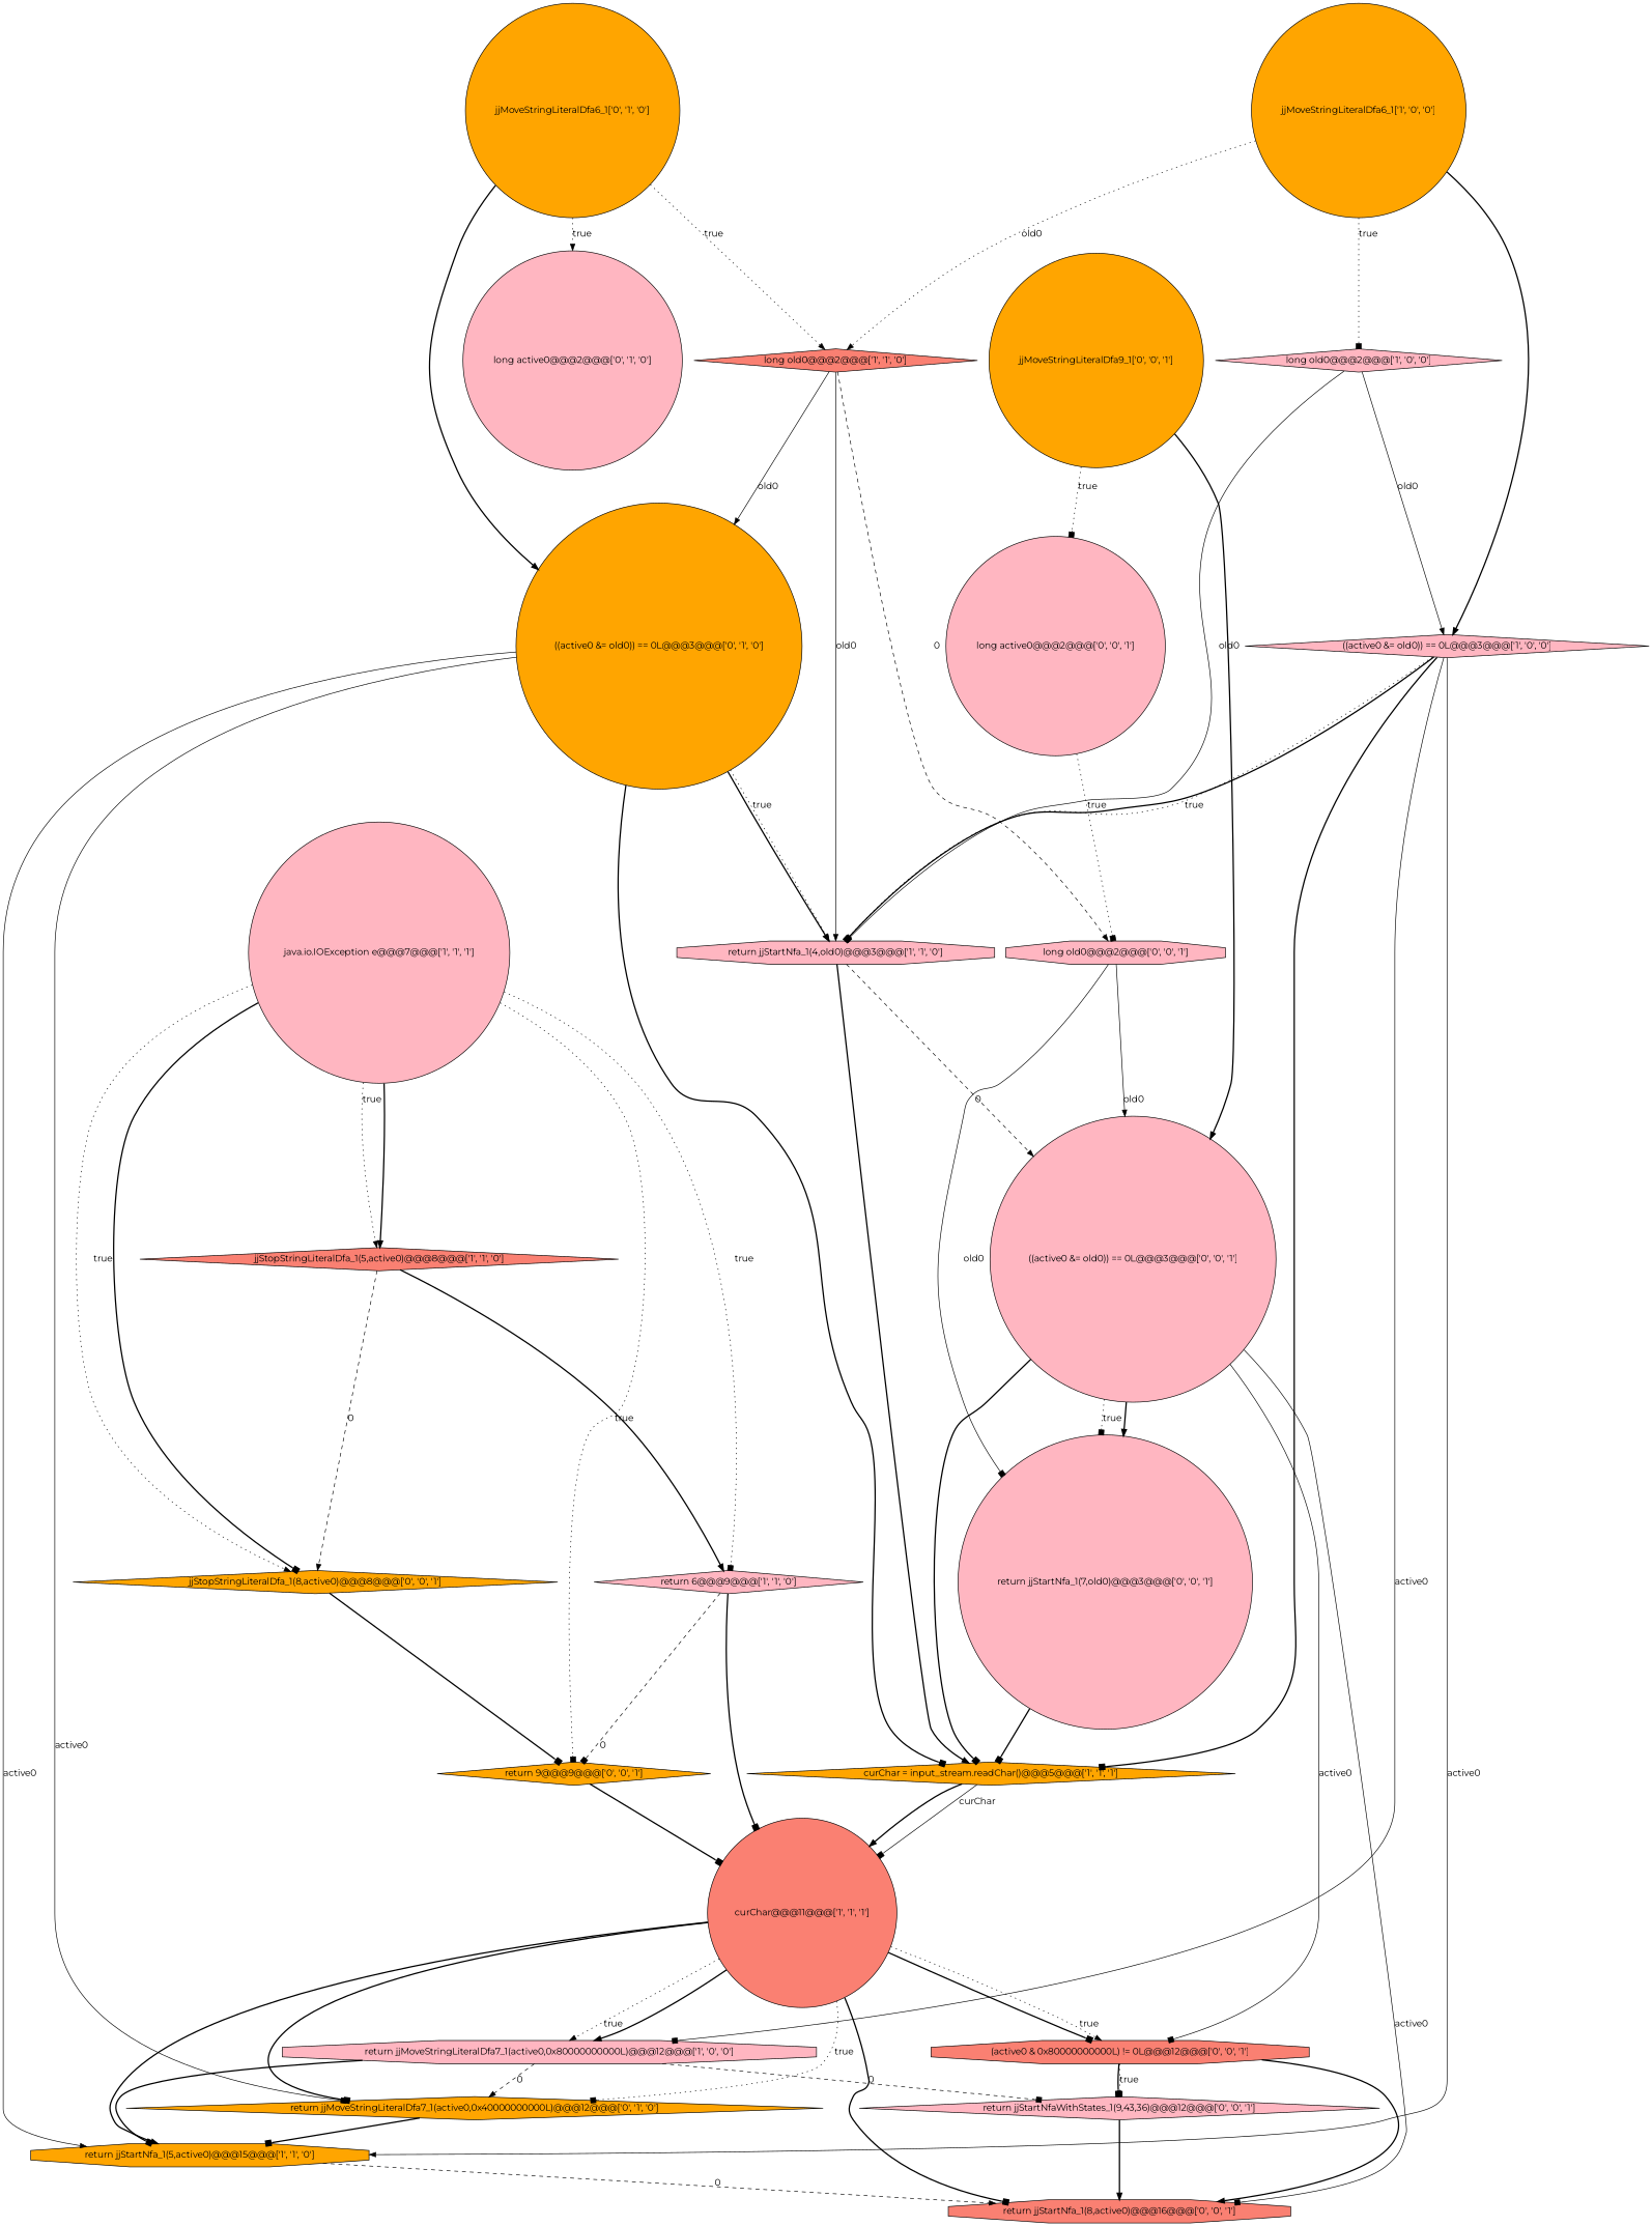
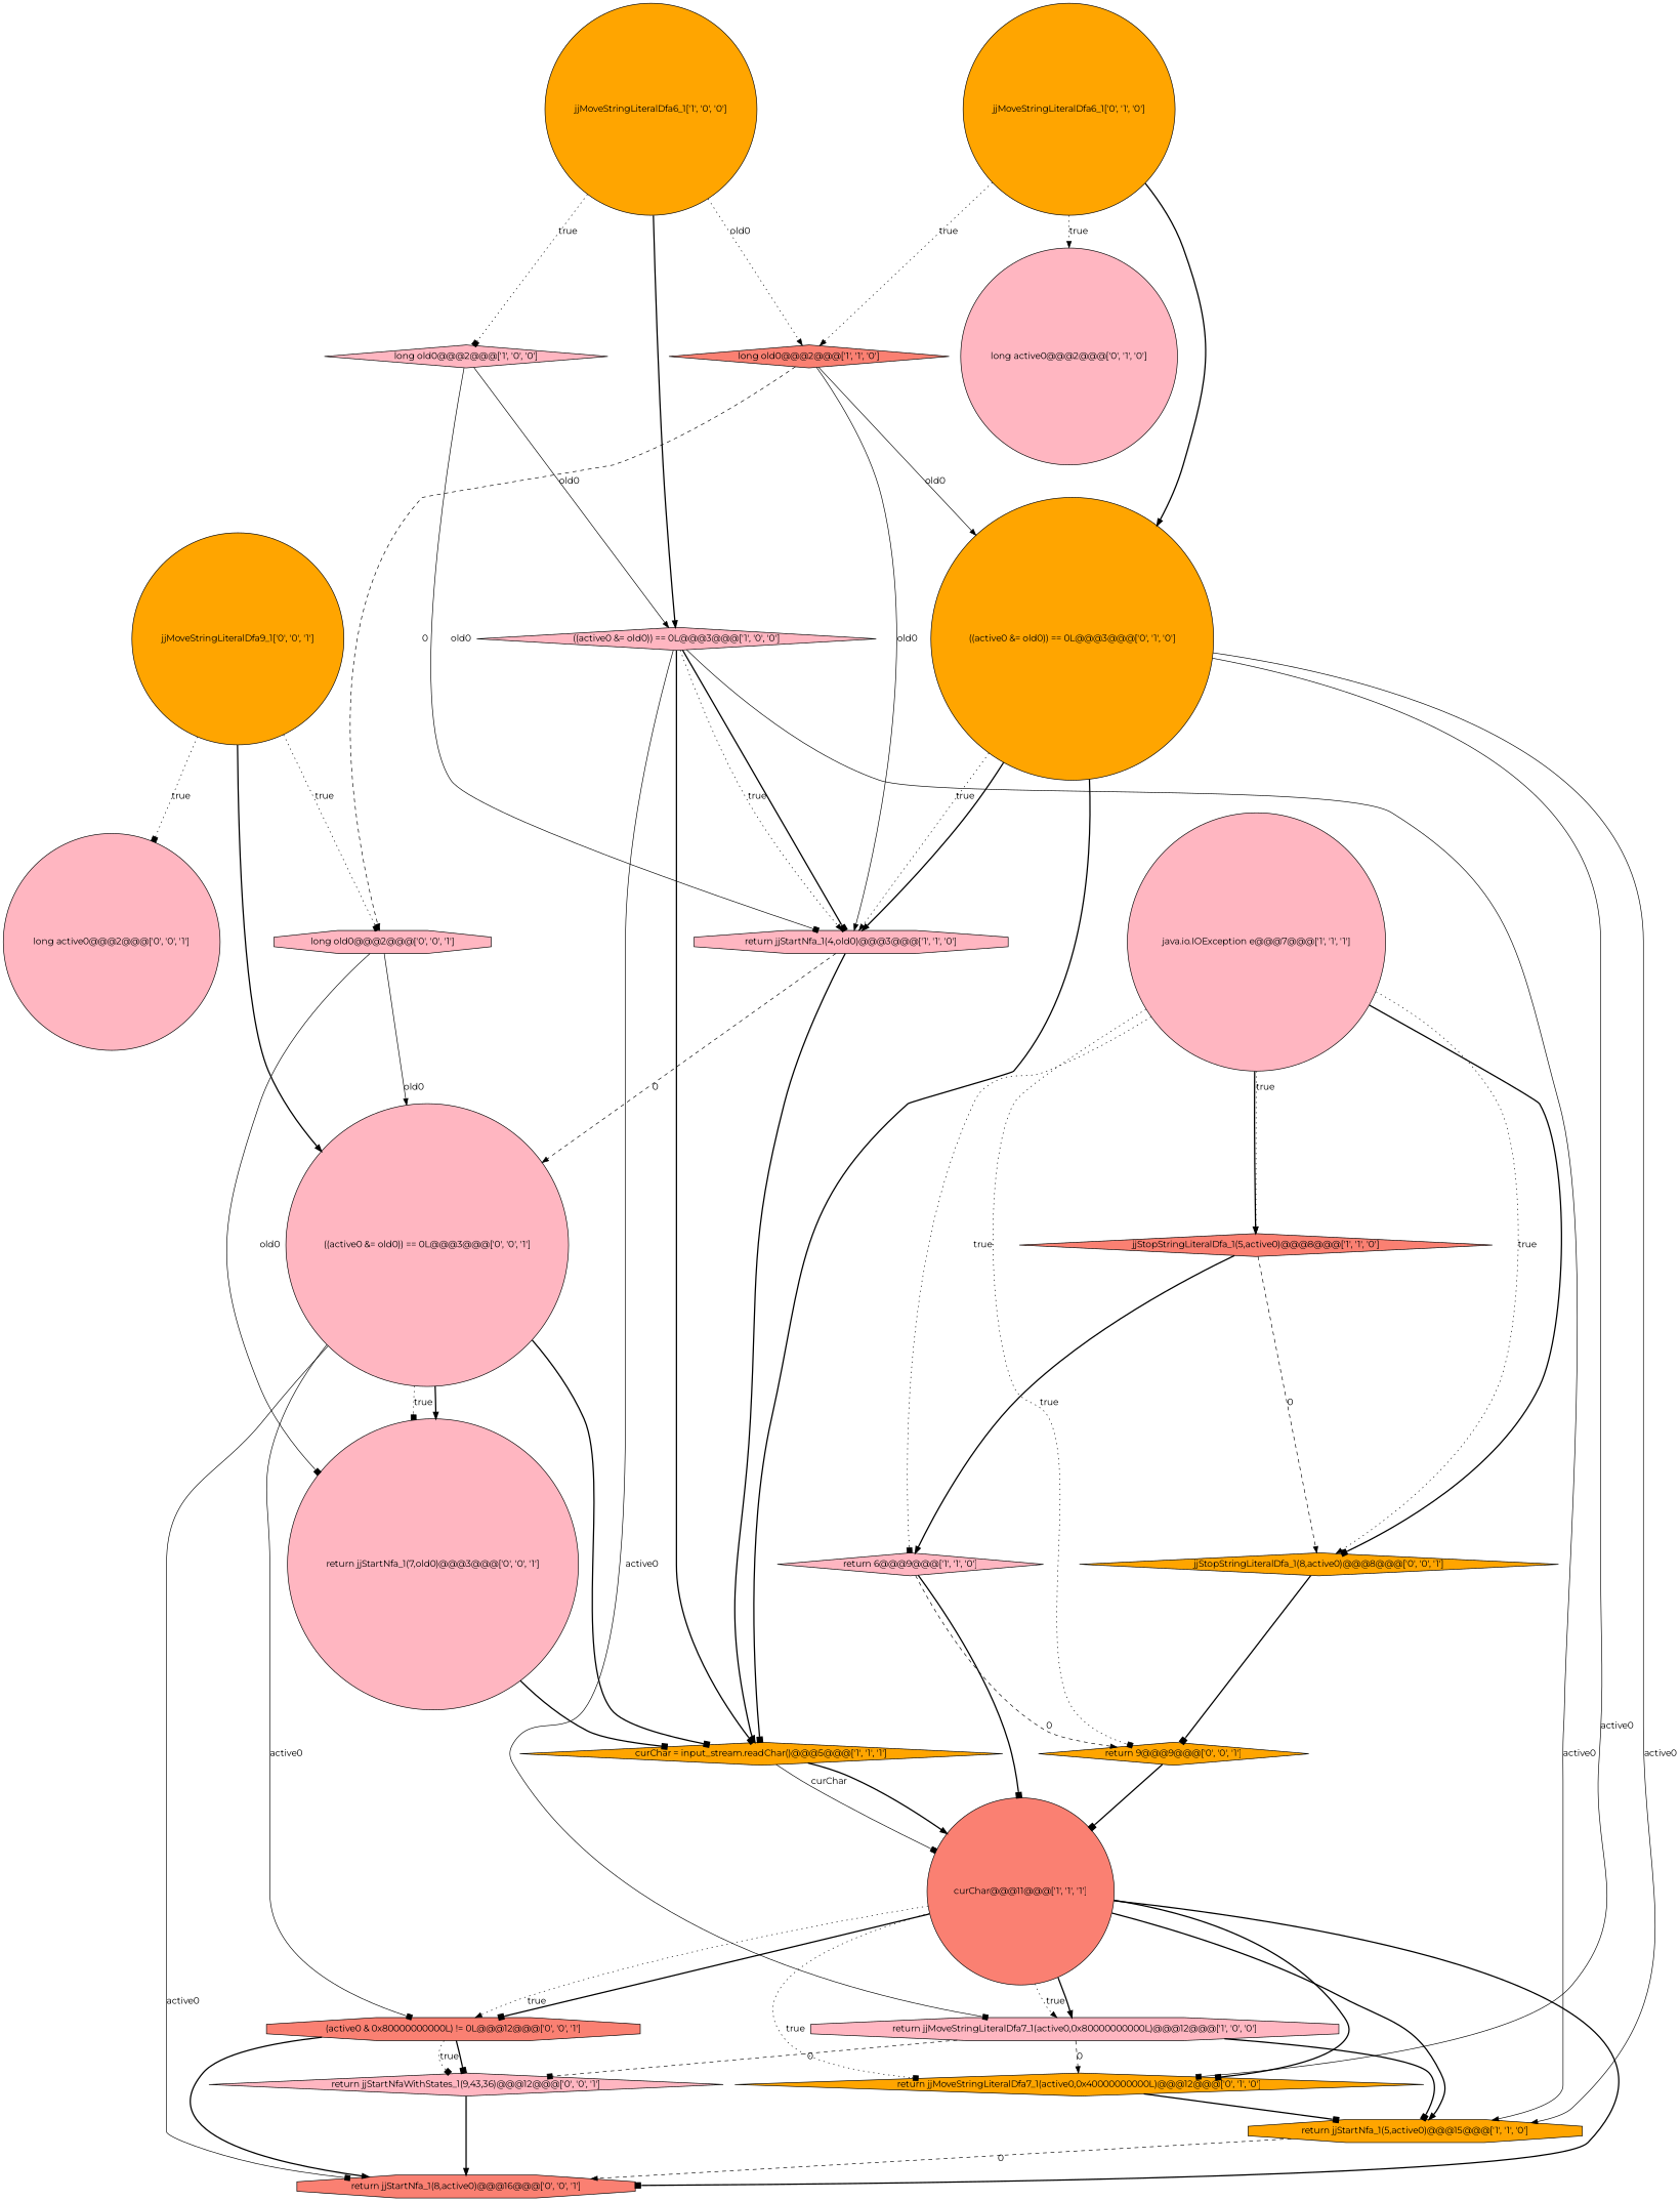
  digraph {
    fontname=Montserrat
    node [fillcolor=lightpink fontname=Montserrat shape=circle style=filled]
    edge [arrowhead=normal fontname=Montserrat style=bold]
    n1 [label="long active0@@@2@@@['0', '1', '0']"]
    n2 [fillcolor=orange label="return jjStartNfa_1(5,active0)@@@15@@@['1', '1', '0']" shape=octagon]
    n3 [fillcolor=salmon label="return jjStartNfa_1(8,active0)@@@16@@@['0', '0', '1']" shape=octagon]
    n4 [fillcolor=orange label="jjMoveStringLiteralDfa6_1['0', '1', '0']"]
    n5 [fillcolor=orange label="((active0 &= old0)) == 0L@@@3@@@['0', '1', '0']"]
    n6 [fillcolor=salmon label="long old0@@@2@@@['1', '1', '0']" shape=diamond]
    n7 [fillcolor=orange label="curChar = input_stream.readChar()@@@5@@@['1', '1', '1']" shape=diamond]
    n8 [fillcolor=orange label="return jjMoveStringLiteralDfa7_1(active0,0x40000000000L)@@@12@@@['0', '1', '0']" shape=diamond]
    n9 [label="return jjStartNfa_1(4,old0)@@@3@@@['1', '1', '0']" shape=octagon]
    n10 [label="long old0@@@2@@@['0', '0', '1']" shape=octagon]
    n11 [fillcolor=salmon label="curChar@@@11@@@['1', '1', '1']"]
    n12 [label="((active0 &= old0)) == 0L@@@3@@@['0', '0', '1']"]
    n13 [label="long active0@@@2@@@['0', '0', '1']"]
    n14 [label="((active0 &= old0)) == 0L@@@3@@@['1', '0', '0']" shape=diamond]
    n15 [label="return jjMoveStringLiteralDfa7_1(active0,0x80000000000L)@@@12@@@['1', '0', '0']" shape=octagon]
    n16 [label="return jjStartNfaWithStates_1(9,43,36)@@@12@@@['0', '0', '1']" shape=diamond]
    n17 [fillcolor=salmon label="(active0 & 0x80000000000L) != 0L@@@12@@@['0', '0', '1']" shape=octagon]
    n18 [label="return jjStartNfa_1(7,old0)@@@3@@@['0', '0', '1']"]
    n19 [fillcolor=salmon label="jjStopStringLiteralDfa_1(5,active0)@@@8@@@['1', '1', '0']" shape=diamond]
    n20 [fillcolor=orange label="jjStopStringLiteralDfa_1(8,active0)@@@8@@@['0', '0', '1']" shape=diamond]
    n21 [label="return 6@@@9@@@['1', '1', '0']" shape=diamond]
    n22 [fillcolor=orange label="return 9@@@9@@@['0', '0', '1']" shape=diamond]
    n23 [fillcolor=orange label="jjMoveStringLiteralDfa9_1['0', '0', '1']"]
    n24 [fillcolor=orange label="jjMoveStringLiteralDfa6_1['1', '0', '0']"]
    n25 [label="long old0@@@2@@@['1', '0', '0']" shape=diamond]
    n26 [label="java.io.IOException e@@@7@@@['1', '1', '1']"]
    n2 -> n3 [label=0 style=dashed]
    n4 -> n1 [label=true style=dotted]
    n4 -> n5
    n4 -> n6 [label=true style=dotted]
    n5 -> n2 [label=active0 style=solid]
    n5 -> n7 [arrowhead=box]
    n5 -> n8 [arrowhead=box label=active0 style=solid]
    n5 -> n9 [label=true style=dotted]
    n5 -> n9
    n6 -> n5 [label=old0 style=solid]
    n6 -> n9 [label=old0 style=solid]
    n6 -> n10 [label=0 style=dashed]
    n7 -> n11
    n7 -> n11 [arrowhead=box label=curChar style=solid]
    n8 -> n2 [arrowhead=box]
    n9 -> n7
    n9 -> n12 [label=0 style=dashed]
    n10 -> n12 [label=old0 style=solid]
    n10 -> n18 [arrowhead=box label=old0 style=solid]
    n11 -> n2
    n11 -> n3 [arrowhead=box]
    n11 -> n8 [arrowhead=box]
    n11 -> n8 [arrowhead=box label=true style=dotted]
    n11 -> n15 [label=true style=dotted]
    n11 -> n15
    n11 -> n17 [arrowhead=box]
    n11 -> n17 [label=true style=dotted]
    n12 -> n3 [arrowhead=box label=active0 style=solid]
    n12 -> n7 [arrowhead=box]
    n12 -> n17 [arrowhead=box label=active0 style=solid]
    n12 -> n18
    n12 -> n18 [arrowhead=box label=true style=dotted]
    n14 -> n2 [label=active0 style=solid]
    n14 -> n7 [arrowhead=box]
    n14 -> n9 [arrowhead=box]
    n14 -> n9 [label=true style=dotted]
    n14 -> n15 [arrowhead=box label=active0 style=solid]
    n15 -> n2 [arrowhead=box]
    n15 -> n8 [label=0 style=dashed]
    n15 -> n16 [arrowhead=box label=0 style=dashed]
    n16 -> n3
    n17 -> n3
    n17 -> n16 [arrowhead=box label=true style=dotted]
    n17 -> n16 [arrowhead=box]
    n18 -> n7 [arrowhead=box]
    n19 -> n20 [label=0 style=dashed]
    n19 -> n21
    n20 -> n22 [arrowhead=box]
    n21 -> n11 [arrowhead=box]
-   n21 -> n22 [arrowhead=box label=0 style=dashed]
+   n21 -> n22 [label=0 style=dashed]
    n22 -> n11 [arrowhead=box]
-   n13 -> n10 [arrowhead=box label=true style=dotted]
+   n23 -> n10 [arrowhead=box label=true style=dotted]
    n23 -> n12
    n23 -> n13 [arrowhead=box label=true style=dotted]
    n24 -> n6 [label=old0 style=dotted]
    n24 -> n14
    n24 -> n25 [arrowhead=box label=true style=dotted]
    n25 -> n9 [arrowhead=box label=old0 style=solid]
    n25 -> n14 [label=old0 style=solid]
    n26 -> n19
    n26 -> n19 [label=true style=dotted]
    n26 -> n20 [label=true style=dotted]
    n26 -> n20 [arrowhead=box]
    n26 -> n21 [arrowhead=box label=true style=dotted]
    n26 -> n22 [arrowhead=box label=true style=dotted]
  }
